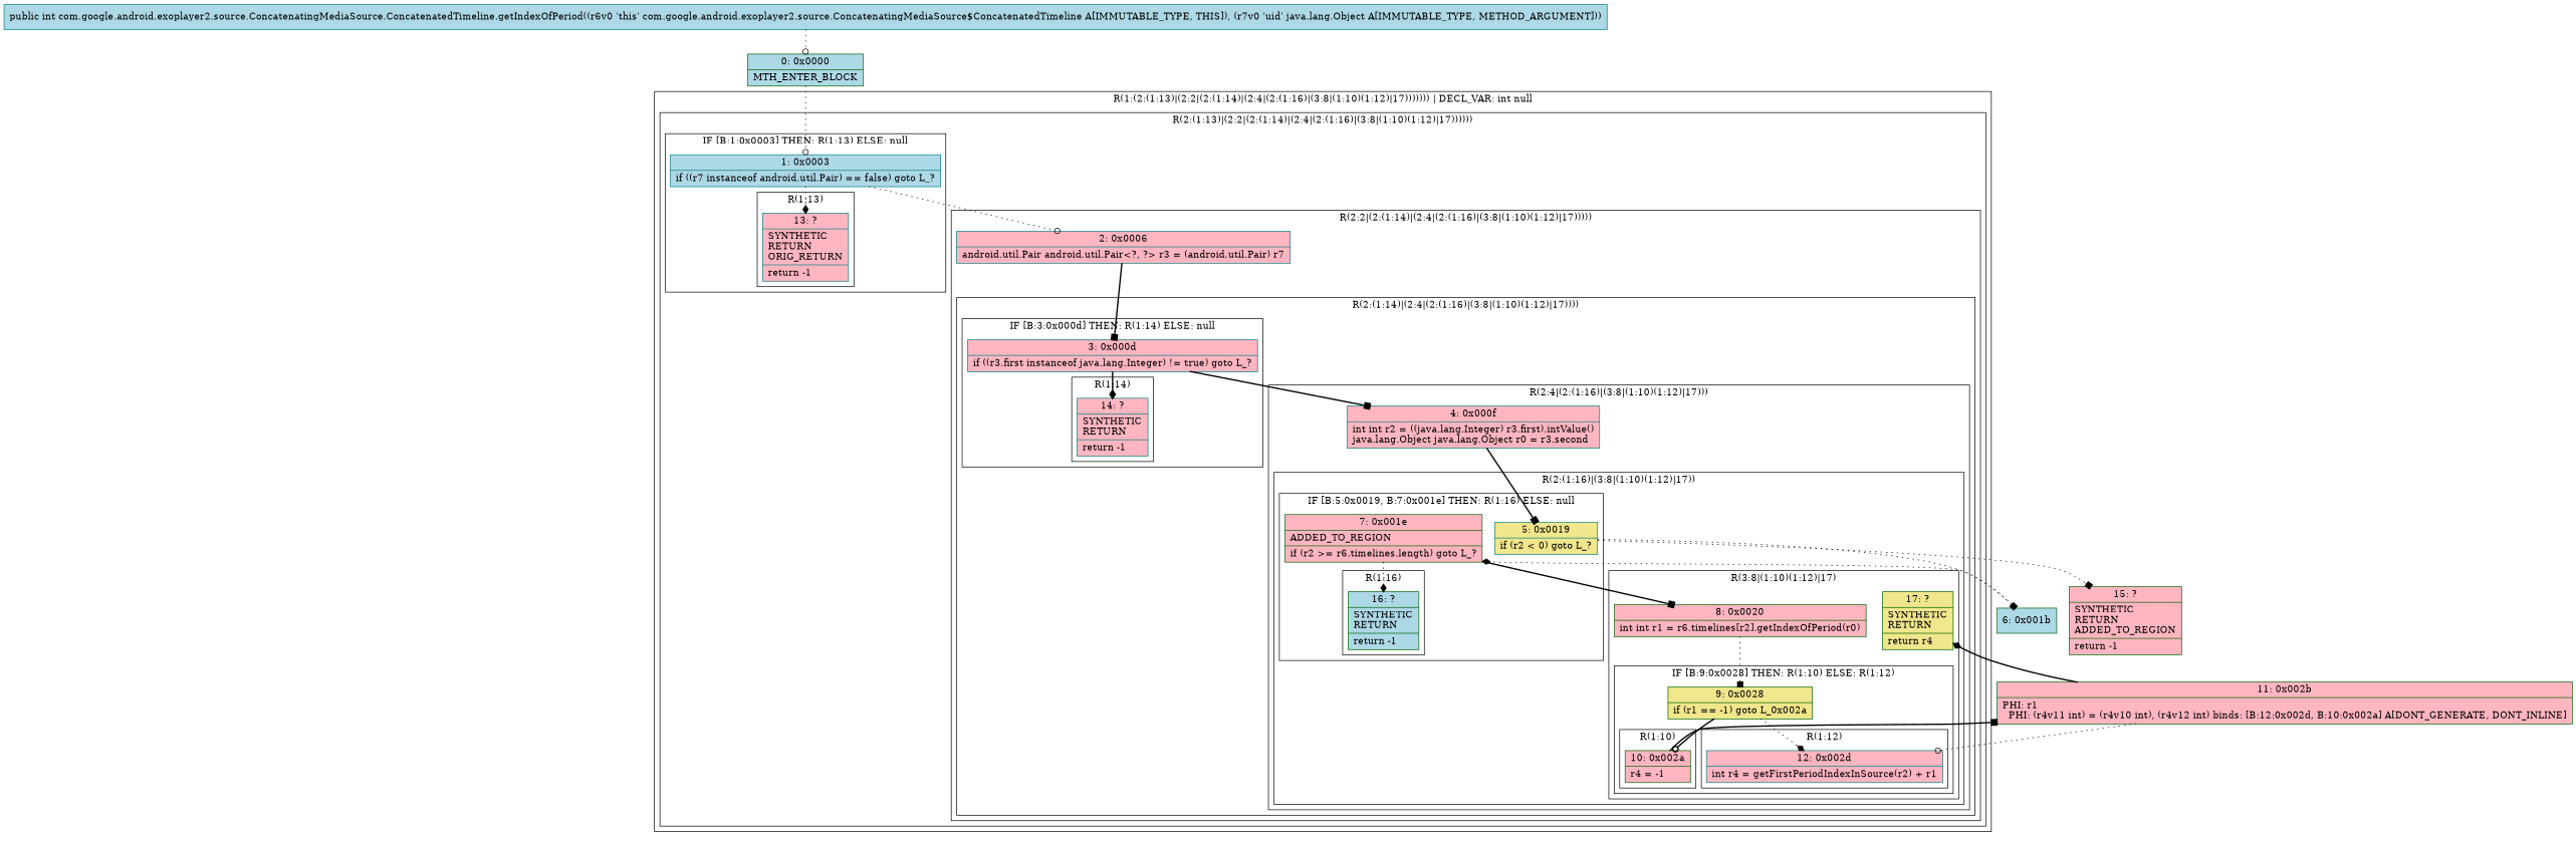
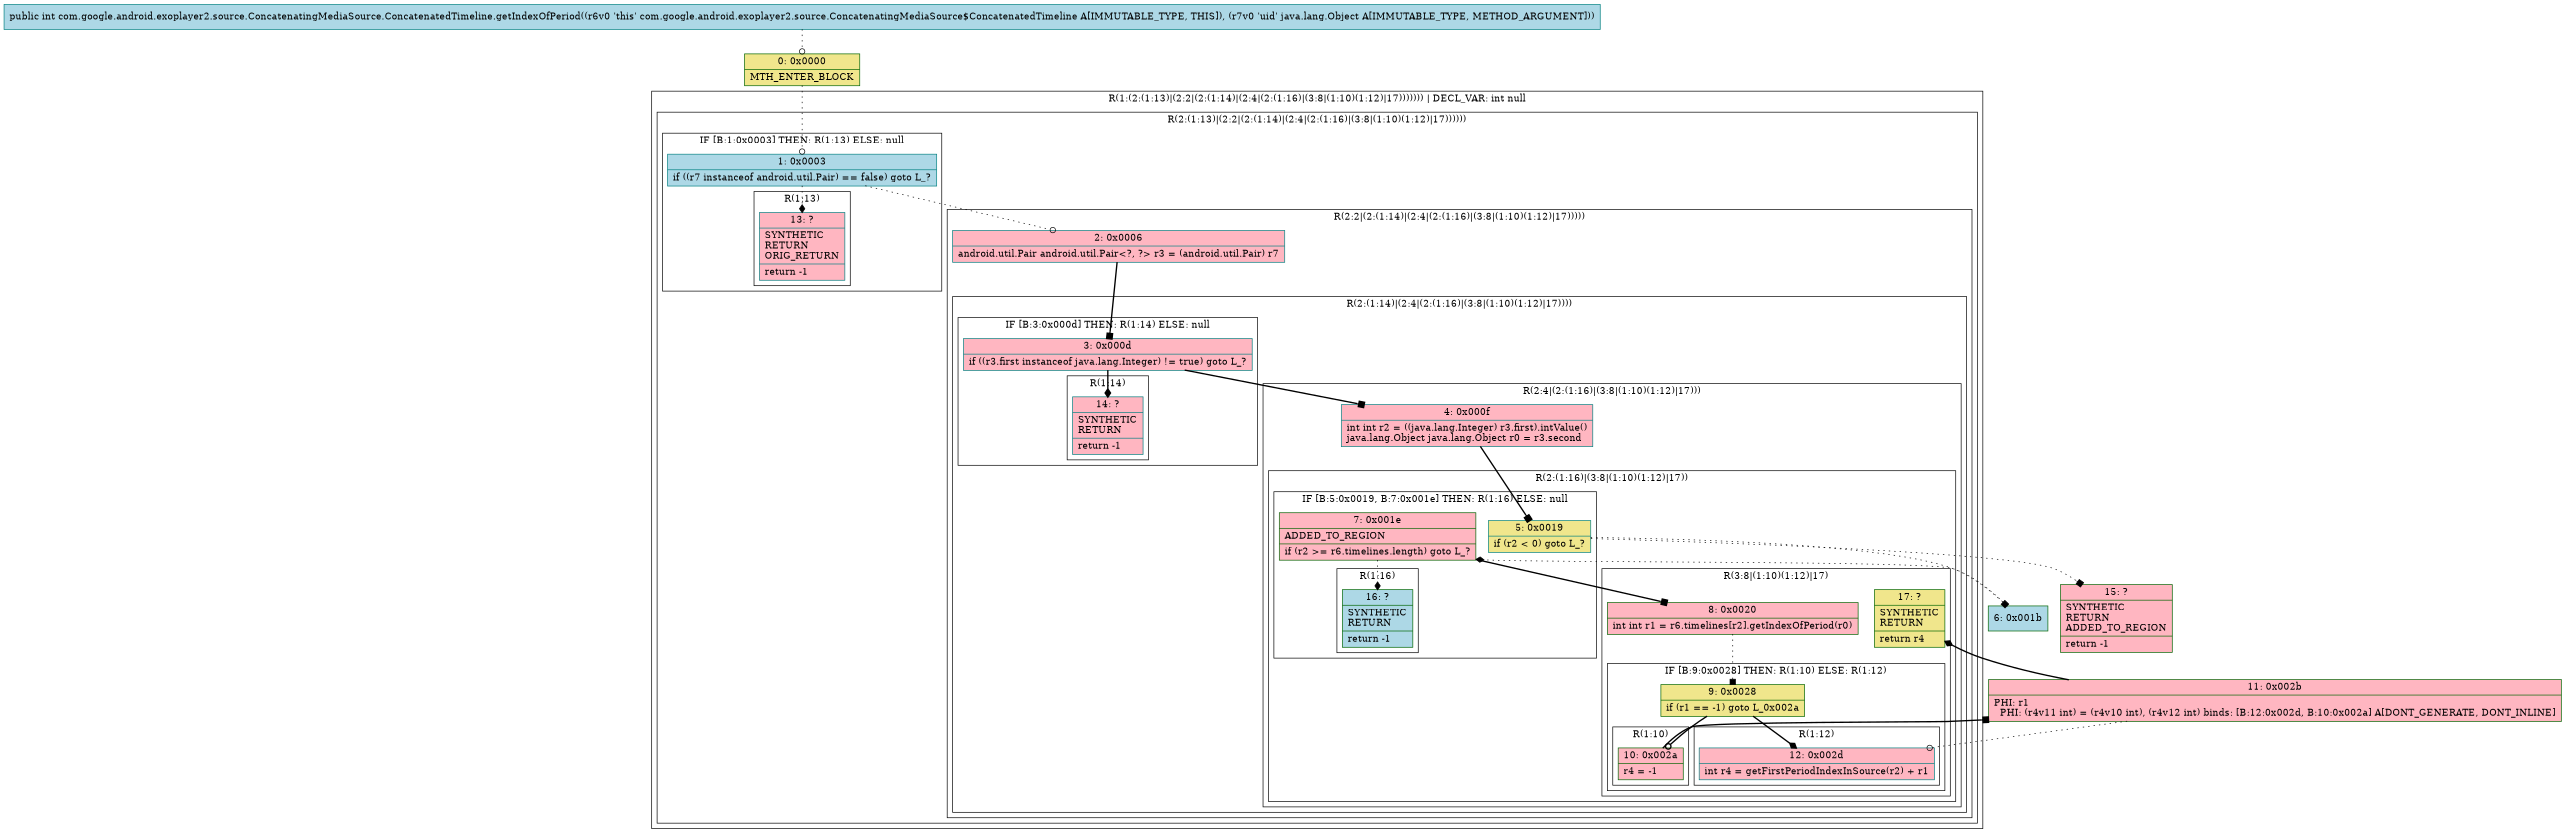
  digraph {
    node [color=darkgreen fillcolor=lightpink shape=record style=filled]
    edge [arrowhead=box style=dotted]
    n1 [color=teal label="{13\:\ ?|SYNTHETIC\lRETURN\lORIG_RETURN\l|return \-1\l}"]
    n2 [color=teal fillcolor=lightblue label="{1\:\ 0x0003|if ((r7 instanceof android.util.Pair) == false) goto L_?\l}"]
    n3 [color=teal label="{14\:\ ?|SYNTHETIC\lRETURN\l|return \-1\l}"]
    n4 [color=teal label="{3\:\ 0x000d|if ((r3.first instanceof java.lang.Integer) != true) goto L_?\l}"]
    n5 [fillcolor=lightblue label="{16\:\ ?|SYNTHETIC\lRETURN\l|return \-1\l}"]
    n6 [color=teal fillcolor=khaki label="{5\:\ 0x0019|if (r2 \< 0) goto L_?\l}"]
    n7 [label="{7\:\ 0x001e|ADDED_TO_REGION\l|if (r2 \>= r6.timelines.length) goto L_?\l}"]
    n8 [label="{10\:\ 0x002a|r4 = \-1\l}"]
    n9 [color=teal label="{12\:\ 0x002d|int r4 = getFirstPeriodIndexInSource(r2) + r1\l}"]
    n10 [fillcolor=khaki label="{9\:\ 0x0028|if (r1 == \-1) goto L_0x002a\l}"]
    n11 [label="{8\:\ 0x0020|int int r1 = r6.timelines[r2].getIndexOfPeriod(r0)\l}"]
    n12 [fillcolor=khaki label="{17\:\ ?|SYNTHETIC\lRETURN\l|return r4\l}"]
    n13 [color=teal label="{4\:\ 0x000f|int int r2 = ((java.lang.Integer) r3.first).intValue()\ljava.lang.Object java.lang.Object r0 = r3.second\l}"]
    n14 [color=teal label="{2\:\ 0x0006|android.util.Pair android.util.Pair\<?, ?\> r3 = (android.util.Pair) r7\l}"]
    n15 [fillcolor=lightblue label="{6\:\ 0x001b}"]
    n16 [label="{15\:\ ?|SYNTHETIC\lRETURN\lADDED_TO_REGION\l|return \-1\l}"]
    n17 [label="{11\:\ 0x002b|PHI: r1 \l  PHI: (r4v11 int) = (r4v10 int), (r4v12 int) binds: [B:12:0x002d, B:10:0x002a] A[DONT_GENERATE, DONT_INLINE]\l}"]
-   n18 [fillcolor=lightblue label="{0\:\ 0x0000|MTH_ENTER_BLOCK\l}"]
+   n18 [fillcolor=khaki label="{0\:\ 0x0000|MTH_ENTER_BLOCK\l}"]
    n19 [color=teal fillcolor=lightblue label="{public int com.google.android.exoplayer2.source.ConcatenatingMediaSource.ConcatenatedTimeline.getIndexOfPeriod((r6v0 'this' com.google.android.exoplayer2.source.ConcatenatingMediaSource$ConcatenatedTimeline A[IMMUTABLE_TYPE, THIS]), (r7v0 'uid' java.lang.Object A[IMMUTABLE_TYPE, METHOD_ARGUMENT])) }"]
    subgraph cluster_1 {
      label="R(1:(2:(1:13)|(2:2|(2:(1:14)|(2:4|(2:(1:16)|(3:8|(1:10)(1:12)|17))))))) | DECL_VAR: int null\l"
      subgraph cluster_2 {
        label="R(2:(1:13)|(2:2|(2:(1:14)|(2:4|(2:(1:16)|(3:8|(1:10)(1:12)|17))))))"
        subgraph cluster_3 {
          label="IF [B:1:0x0003] THEN: R(1:13) ELSE: null"
          n2
          subgraph cluster_4 {
            label="R(1:13)"
            n1
          }
        }
        subgraph cluster_5 {
          label="R(2:2|(2:(1:14)|(2:4|(2:(1:16)|(3:8|(1:10)(1:12)|17)))))"
          n14
          subgraph cluster_6 {
            label="R(2:(1:14)|(2:4|(2:(1:16)|(3:8|(1:10)(1:12)|17))))"
            subgraph cluster_7 {
              label="IF [B:3:0x000d] THEN: R(1:14) ELSE: null"
              n4
              subgraph cluster_8 {
                label="R(1:14)"
                n3
              }
            }
            subgraph cluster_9 {
              label="R(2:4|(2:(1:16)|(3:8|(1:10)(1:12)|17)))"
              n13
              subgraph cluster_10 {
                label="R(2:(1:16)|(3:8|(1:10)(1:12)|17))"
                subgraph cluster_11 {
                  label="IF [B:5:0x0019, B:7:0x001e] THEN: R(1:16) ELSE: null"
                  n6
                  n7
                  subgraph cluster_12 {
                    label="R(1:16)"
                    n5
                  }
                }
                subgraph cluster_13 {
                  label="R(3:8|(1:10)(1:12)|17)"
                  n11
                  n12
                  subgraph cluster_14 {
                    label="IF [B:9:0x0028] THEN: R(1:10) ELSE: R(1:12)"
                    n10
                    subgraph cluster_15 {
                      label="R(1:10)"
                      n8
                    }
                    subgraph cluster_16 {
                      label="R(1:12)"
                      n9
                    }
                  }
                }
              }
            }
          }
        }
      }
    }
    n2 -> n1 [arrowhead=diamond]
    n2 -> n14 [arrowhead=odot]
    n4 -> n3 [arrowhead=diamond style=bold]
    n4 -> n13 [style=bold]
    n6 -> n15
    n6 -> n16
    n7 -> n5 [arrowhead=diamond]
    n7 -> n11 [style=bold]
    n8 -> n17 [style=bold]
    n10 -> n8 [arrowhead=odot style=bold]
-   n10 -> n9 [arrowhead=diamond]
+   n10 -> n9 [arrowhead=diamond style=bold]
    n11 -> n10
    n13 -> n6 [style=bold]
    n14 -> n4 [style=bold]
    n15 -> n7 [arrowhead=diamond]
    n17 -> n9 [arrowhead=odot]
    n17 -> n12 [arrowhead=diamond style=bold]
    n18 -> n2 [arrowhead=odot]
    n19 -> n18 [arrowhead=odot]
  }
